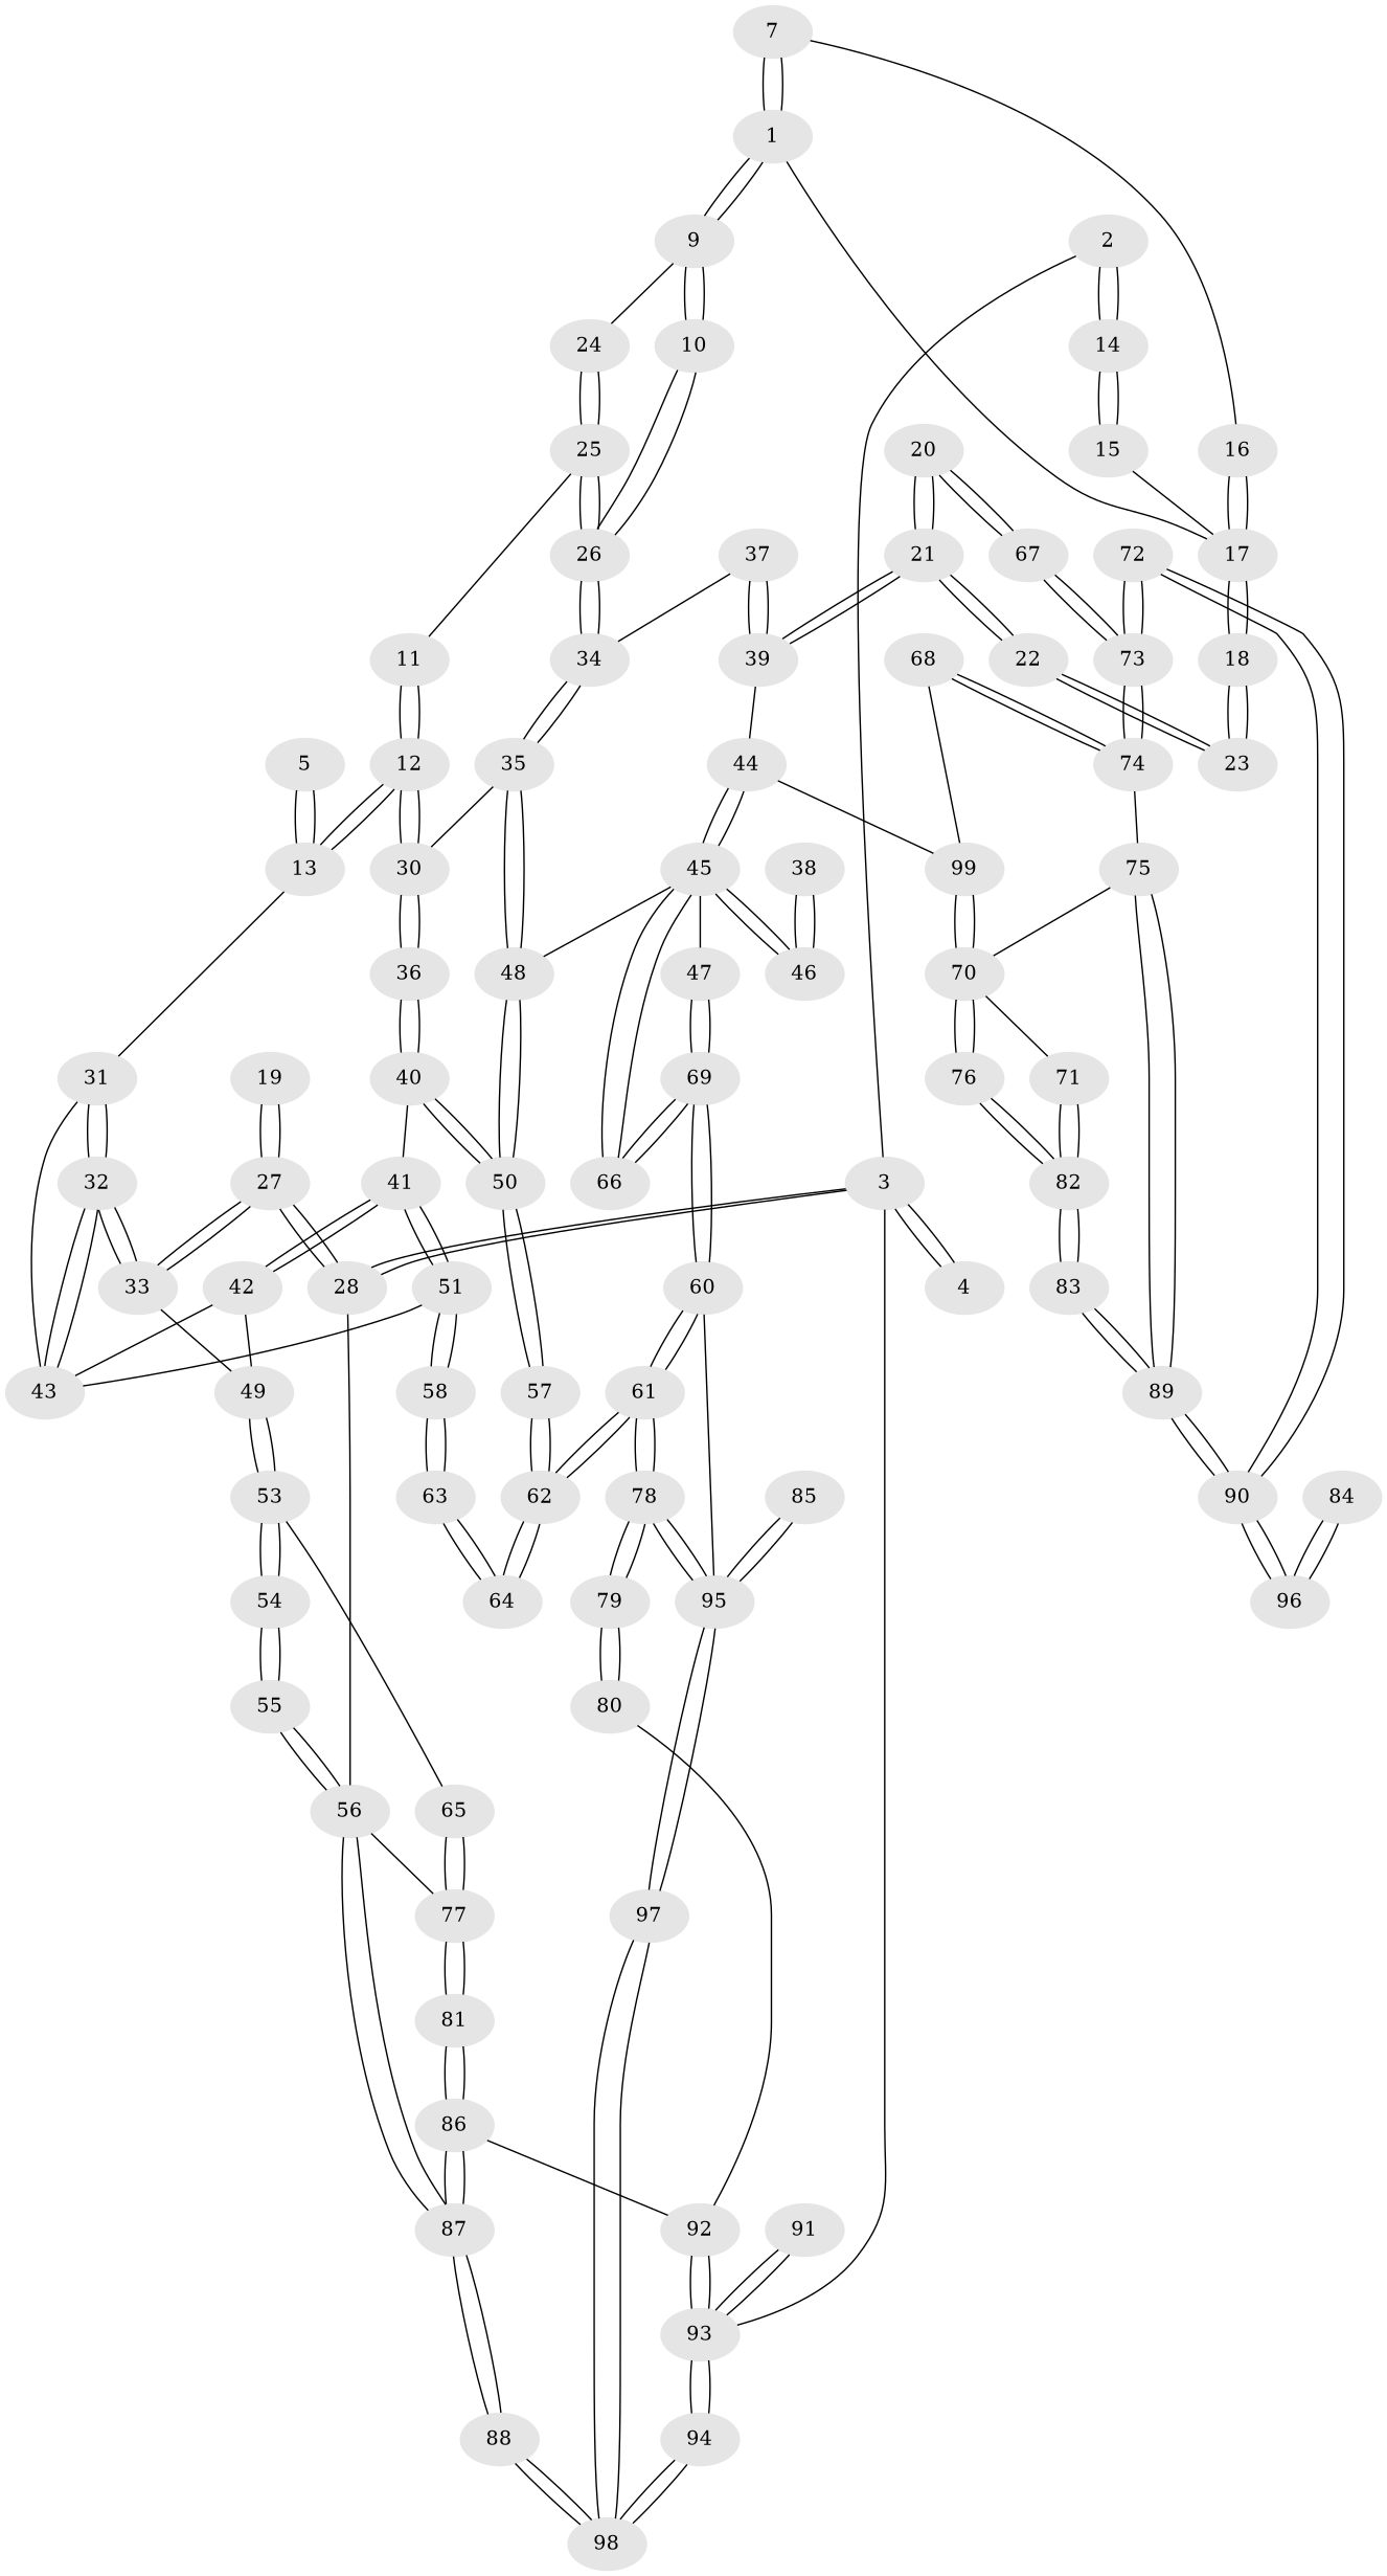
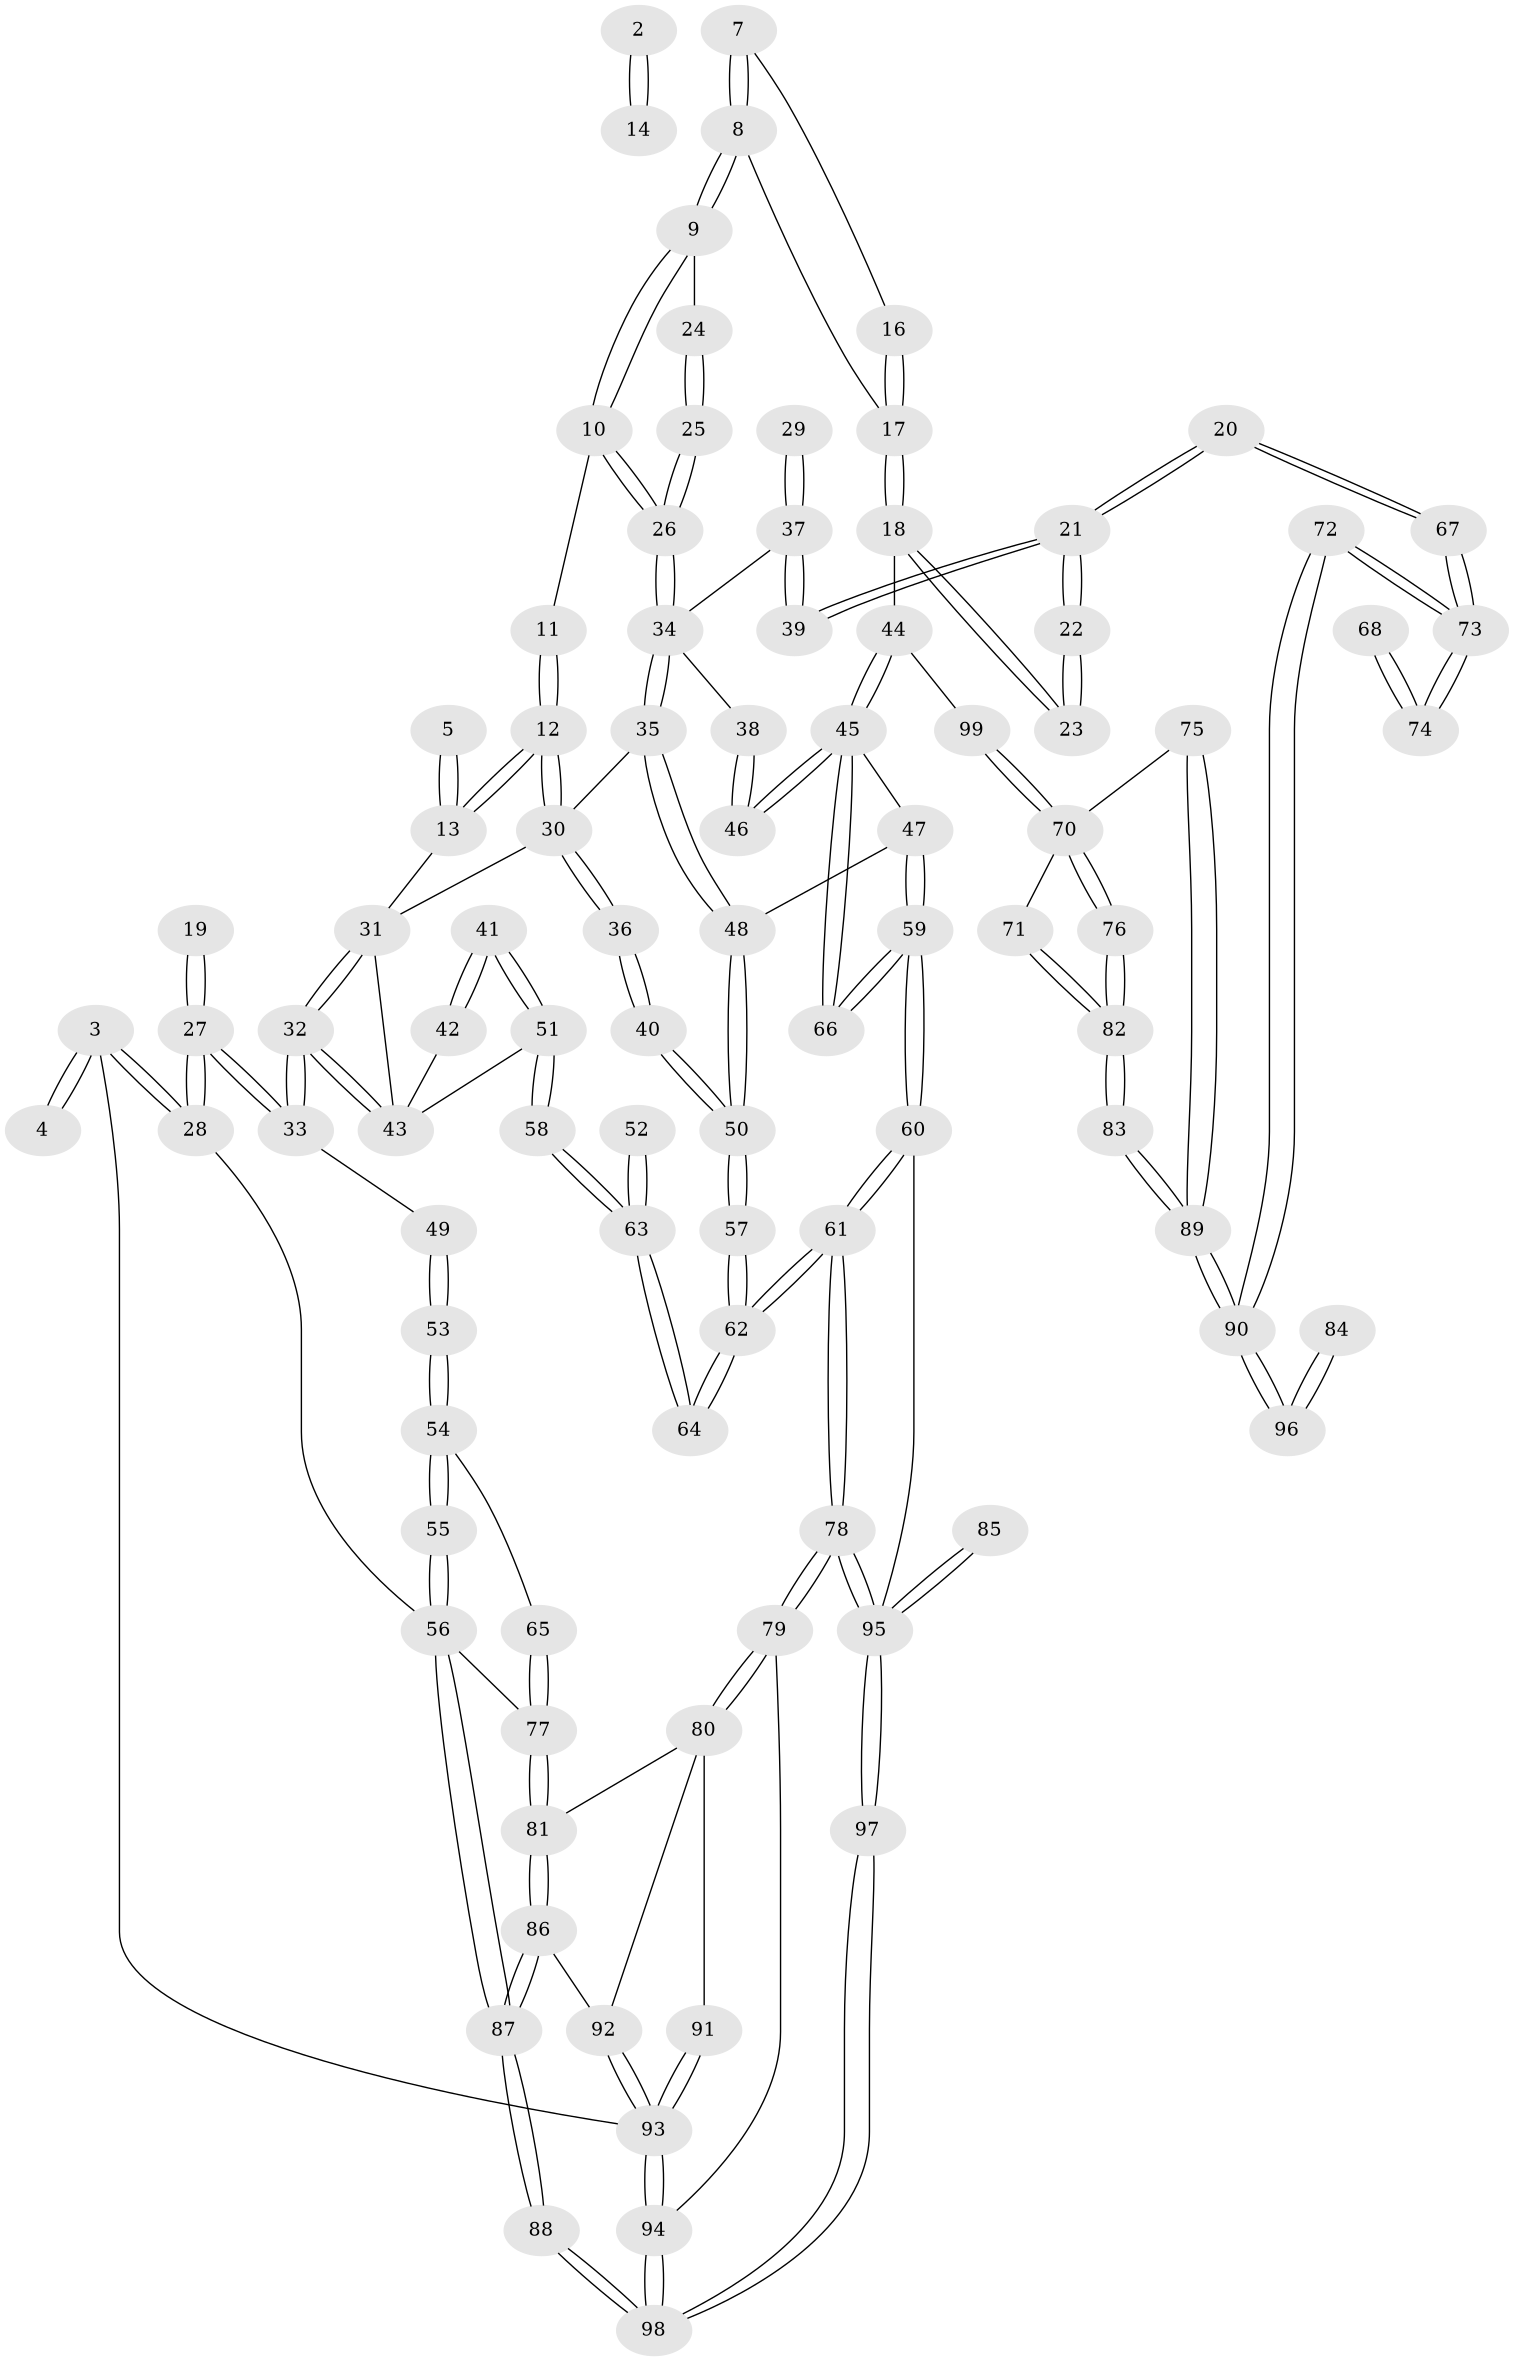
  graph {
    node [color=gray90 style=filled]
    2
    3
    14
    7
-   8 [label=1]
+   8
    16
    4
    28
    93
-   15
    72
    73
    90
    56
    88
    98
    5
    13
    19
    27
    31
    11
    12
    9
    17
    10
    24
    18
    23
    26
    25
    34
    30
    36
    20
    21
    67
    33
    22
    39
    44
+   29
    37
    35
    38
    49
    77
    87
    32
    43
    40
    53
    48
    46
    50
    41
    45
    n58 [label=99]
    42
    51
    57
    58
    66
    47
    70
-   59 [label=69]
+   59
    60
    54
    62
+   52
    63
    64
    55
    65
    81
    61
    95
    78
    85
    79
    71
    82
    68
    74
    75
    76
    83
    96
    89
    86
    80
    94
    97
    91
    92
    84
-   2 -- 3
    2 -- 14
    2 -- 14
    3 -- 4
    3 -- 4
    3 -- 28
    3 -- 28
    3 -- 93
-   14 -- 15
-   14 -- 15
    7 -- 8
    7 -- 8
    7 -- 16
    8 -- 9
    8 -- 9
    8 -- 17
    16 -- 17
    16 -- 17
    28 -- 56
    93 -- 94
    93 -- 94
-   15 -- 17
    72 -- 73
    72 -- 73
    72 -- 90
    72 -- 90
    73 -- 74
    73 -- 74
    90 -- 96
    90 -- 96
    56 -- 77
    56 -- 87
    56 -- 87
    88 -- 98
    88 -- 98
    5 -- 13
    5 -- 13
    13 -- 31
    19 -- 27
    19 -- 27
    27 -- 28
    27 -- 28
    27 -- 33
    27 -- 33
    31 -- 32
    31 -- 32
    31 -- 43
    11 -- 12
    11 -- 12
    12 -- 13
    12 -- 13
    12 -- 30
    12 -- 30
    9 -- 10
    9 -- 10
    9 -- 24
    17 -- 18
    17 -- 18
-   25 -- 11
+   10 -- 11
    10 -- 26
    10 -- 26
    24 -- 25
    24 -- 25
    18 -- 23
    18 -- 23
    26 -- 34
    26 -- 34
    25 -- 26
    25 -- 26
    34 -- 35
    34 -- 35
+   34 -- 38
+   30 -- 31
    30 -- 36
    30 -- 36
    36 -- 40
    36 -- 40
    20 -- 21
    20 -- 21
    20 -- 67
    20 -- 67
    21 -- 22
    21 -- 22
    21 -- 39
    21 -- 39
    67 -- 73
    67 -- 73
    33 -- 49
    22 -- 23
    22 -- 23
-   39 -- 44
+   18 -- 44
    44 -- 45
    44 -- 45
    44 -- n58
+   29 -- 37
+   29 -- 37
    37 -- 34
    37 -- 39
    37 -- 39
    35 -- 30
    35 -- 48
    35 -- 48
    38 -- 46
    38 -- 46
    49 -- 53
    49 -- 53
    77 -- 81
    77 -- 81
    87 -- 88
    87 -- 88
    32 -- 33
    32 -- 33
    32 -- 43
    32 -- 43
    40 -- 50
    40 -- 50
-   40 -- 41
    53 -- 54
    53 -- 54
    48 -- 50
    48 -- 50
    50 -- 57
    50 -- 57
    41 -- 42
    41 -- 42
    41 -- 51
    41 -- 51
    45 -- 46
    45 -- 46
    45 -- 66
    45 -- 66
    45 -- 47
    n58 -- 70
    n58 -- 70
-   42 -- 49
    42 -- 43
    51 -- 43
    51 -- 58
    51 -- 58
    57 -- 62
    57 -- 62
    58 -- 63
    58 -- 63
-   45 -- 48
+   47 -- 48
    47 -- 59
    47 -- 59
    70 -- 71
    70 -- 76
    70 -- 76
    59 -- 66
    59 -- 66
    59 -- 60
    59 -- 60
    60 -- 61
    60 -- 61
    60 -- 95
    54 -- 55
    54 -- 55
-   53 -- 65
+   54 -- 65
    62 -- 64
    62 -- 64
+   52 -- 63
+   52 -- 63
    63 -- 64
    63 -- 64
    55 -- 56
    55 -- 56
    65 -- 77
    65 -- 77
    81 -- 86
    81 -- 86
    61 -- 62
    61 -- 62
    61 -- 78
    61 -- 78
    95 -- 97
    95 -- 97
    78 -- 95
    78 -- 95
    78 -- 79
    78 -- 79
    85 -- 95
    85 -- 95
    79 -- 80
    79 -- 80
+   79 -- 94
    71 -- 82
    71 -- 82
    82 -- 83
    82 -- 83
-   68 -- n58
    68 -- 74
    68 -- 74
-   74 -- 75
    75 -- 70
    75 -- 89
    75 -- 89
    76 -- 82
    76 -- 82
    83 -- 89
    83 -- 89
    89 -- 90
    89 -- 90
    86 -- 87
    86 -- 87
    86 -- 92
+   80 -- 81
+   80 -- 91
    80 -- 92
    94 -- 98
    94 -- 98
    97 -- 98
    97 -- 98
    91 -- 93
    91 -- 93
    92 -- 93
    92 -- 93
    84 -- 96
    84 -- 96
  }
